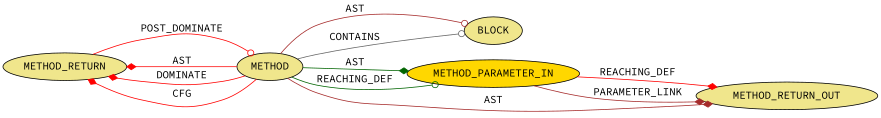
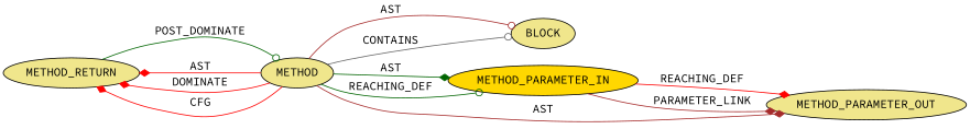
  digraph {
    fontname="Source Code Pro"
    rankdir=LR
    node [CODE="<empty>" EVALUATION_STRATEGY=BY_VALUE ORDER=1 TYPE_FULL_NAME=ANY fillcolor=khaki fontname="Source Code Pro" style=filled]
    edge [arrowhead=diamond color=red fontname="Source Code Pro"]
    n1 [CODE=RET ORDER=2 label=METHOD_RETURN]
    n2 [AST_PARENT_FULL_NAME="<global>" AST_PARENT_TYPE=NAMESPACE_BLOCK FILENAME="<empty>" FULL_NAME=unlikely IS_EXTERNAL=true NAME=unlikely ORDER=0 label=METHOD EVALUATION_STRATEGY="" TYPE_FULL_NAME=""]
    n3 [ARGUMENT_INDEX=1 label=BLOCK EVALUATION_STRATEGY=""]
    n4 [CODE=p1 INDEX=1 IS_VARIADIC=false NAME=p1 fillcolor=gold label=METHOD_PARAMETER_IN]
-   n5 [CODE=p1 INDEX=1 IS_VARIADIC=false NAME=p1 label=METHOD_RETURN_OUT]
-   n1 -> n2 [arrowhead=odot label=POST_DOMINATE]
+   n5 [CODE=p1 INDEX=1 IS_VARIADIC=false NAME=p1 label=METHOD_PARAMETER_OUT]
+   n1 -> n2 [arrowhead=odot color=darkgreen label=POST_DOMINATE]
    n2 -> n1 [label=AST]
    n2 -> n1 [label=DOMINATE]
    n2 -> n1 [label=CFG]
    n2 -> n3 [arrowhead=odot color=brown label=AST]
    n2 -> n3 [arrowhead=odot color=gray40 label=CONTAINS]
    n2 -> n4 [color=darkgreen label=AST]
    n2 -> n4 [arrowhead=odot color=darkgreen label=REACHING_DEF]
    n2 -> n5 [color=brown label=AST]
    n4 -> n5 [VARIABLE=p1 label=REACHING_DEF]
    n4 -> n5 [color=brown label=PARAMETER_LINK]
  }
